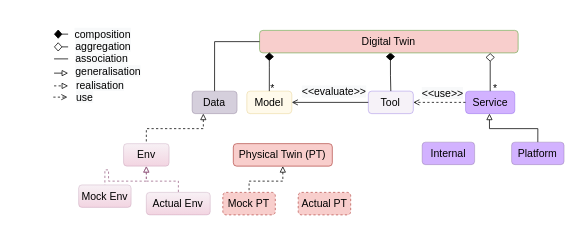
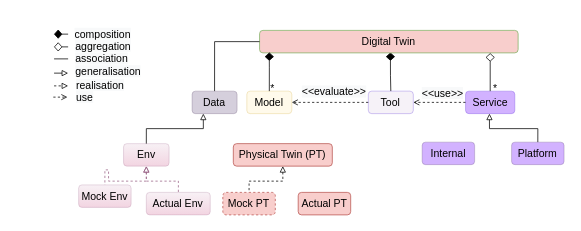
  <mxCell id="0" />
  <mxCell id="1" parent="0" />
  <mxCell id="2" value="" style="group" parent="1" vertex="1" connectable="0"><mxGeometry x="20" y="20" width="720" height="266" as="geometry" /></mxCell>
  <mxCell id="3" value="&lt;span style=&quot;font-size: 14px&quot;&gt;&lt;font color=&quot;#000000&quot;&gt;Service&lt;/font&gt;&lt;/span&gt;" style="rounded=1;whiteSpace=wrap;html=1;fillColor=#6a00ff;strokeColor=#3700CC;fontColor=#ffffff;opacity=30;" parent="2" vertex="1"><mxGeometry x="599.88" y="101" width="65.75" height="30" as="geometry" /></mxCell>
  <mxCell id="4" value="&lt;div style=&quot;text-align: center&quot;&gt;&lt;span&gt;&lt;font face=&quot;helvetica&quot;&gt;*&lt;/font&gt;&lt;/span&gt;&lt;/div&gt;" style="text;whiteSpace=wrap;html=1;fontSize=14;fontColor=#000000;" parent="2" vertex="1"><mxGeometry x="634.75" y="83" width="9.5" height="10" as="geometry" /></mxCell>
  <mxCell id="5" value="" style="rhombus;whiteSpace=wrap;html=1;fillColor=#000000;" parent="2" vertex="1"><mxGeometry x="494.25" y="50" width="11" height="10" as="geometry" /></mxCell>
  <mxCell id="6" style="edgeStyle=orthogonalEdgeStyle;rounded=0;orthogonalLoop=1;jettySize=auto;html=1;entryX=0.5;entryY=0;entryDx=0;entryDy=0;fontSize=14;fontColor=#000000;startArrow=none;startFill=0;endArrow=none;endFill=0;exitX=0.5;exitY=1;exitDx=0;exitDy=0;" parent="2" source="5" target="12" edge="1"><mxGeometry relative="1" as="geometry"><mxPoint x="499.25" y="60" as="sourcePoint" /></mxGeometry></mxCell>
  <mxCell id="7" value="&lt;font style=&quot;font-size: 14px&quot;&gt;Digital Twin&lt;/font&gt;" style="rounded=1;whiteSpace=wrap;html=1;fillColor=#f8cecc;strokeColor=#82b366;" parent="2" vertex="1"><mxGeometry x="325.25" y="20" width="344.75" height="30" as="geometry" /></mxCell>
  <mxCell id="8" style="edgeStyle=orthogonalEdgeStyle;rounded=0;orthogonalLoop=1;jettySize=auto;html=1;exitX=0.5;exitY=0;exitDx=0;exitDy=0;entryX=0;entryY=0.5;entryDx=0;entryDy=0;fontSize=14;fontColor=#000000;endArrow=none;endFill=0;" parent="2" source="9" target="7" edge="1"><mxGeometry relative="1" as="geometry"><Array as="points"><mxPoint x="265.25" y="35" /></Array></mxGeometry></mxCell>
  <mxCell id="9" value="&lt;font style=&quot;font-size: 14px&quot;&gt;Data&lt;/font&gt;" style="rounded=1;whiteSpace=wrap;html=1;fillColor=#76608a;strokeColor=#432D57;fontColor=#000000;opacity=30;" parent="2" vertex="1"><mxGeometry x="235.25" y="101" width="60" height="30" as="geometry" /></mxCell>
  <mxCell id="10" value="&lt;span style=&quot;font-size: 14px&quot;&gt;&lt;font color=&quot;#000000&quot;&gt;Model&lt;/font&gt;&lt;/span&gt;" style="rounded=1;whiteSpace=wrap;html=1;fillColor=#fff2cc;strokeColor=#d6b656;opacity=40;" parent="2" vertex="1"><mxGeometry x="308.25" y="101" width="60" height="30" as="geometry" /></mxCell>
- <mxCell id="11" style="edgeStyle=orthogonalEdgeStyle;rounded=0;orthogonalLoop=1;jettySize=auto;html=1;exitX=0;exitY=0.5;exitDx=0;exitDy=0;entryX=1;entryY=0.5;entryDx=0;entryDy=0;fontSize=14;fontColor=#000000;endArrow=open;endFill=0;dashed=0;" parent="2" source="12" target="10" edge="1"><mxGeometry relative="1" as="geometry" /></mxCell>
+ <mxCell id="11" style="edgeStyle=orthogonalEdgeStyle;rounded=0;orthogonalLoop=1;jettySize=auto;html=1;exitX=0;exitY=0.5;exitDx=0;exitDy=0;entryX=1;entryY=0.5;entryDx=0;entryDy=0;fontSize=14;fontColor=#000000;endArrow=open;endFill=0;dashed=1;" parent="2" source="12" target="10" edge="1"><mxGeometry relative="1" as="geometry" /></mxCell>
  <mxCell id="12" value="&lt;span style=&quot;font-size: 14px&quot;&gt;&lt;font color=&quot;#000000&quot;&gt;Tool&lt;/font&gt;&lt;/span&gt;" style="rounded=1;whiteSpace=wrap;html=1;fillColor=#E1D5E7;strokeColor=#3700CC;fontColor=#ffffff;opacity=30;" parent="2" vertex="1"><mxGeometry x="470.25" y="101" width="60" height="30" as="geometry" /></mxCell>
  <mxCell id="13" style="edgeStyle=orthogonalEdgeStyle;rounded=0;orthogonalLoop=1;jettySize=auto;html=1;exitX=0;exitY=0.5;exitDx=0;exitDy=0;entryX=1;entryY=0.5;entryDx=0;entryDy=0;endArrow=open;endFill=0;dashed=1;" parent="2" source="3" target="12" edge="1"><mxGeometry relative="1" as="geometry"><mxPoint x="559.25" y="116" as="targetPoint" /></mxGeometry></mxCell>
  <mxCell id="14" style="edgeStyle=orthogonalEdgeStyle;rounded=0;orthogonalLoop=1;jettySize=auto;html=1;exitX=0.5;exitY=0;exitDx=0;exitDy=0;entryX=0.5;entryY=1;entryDx=0;entryDy=0;fontSize=14;fontColor=#000000;endArrow=none;endFill=0;" parent="2" source="10" target="16" edge="1"><mxGeometry relative="1" as="geometry"><mxPoint x="338.25" y="100" as="sourcePoint" /><Array as="points"><mxPoint x="338.25" y="70" /><mxPoint x="338.25" y="70" /></Array></mxGeometry></mxCell>
  <mxCell id="15" value="&lt;font style=&quot;font-size: 14px&quot; color=&quot;#000000&quot;&gt;Physical Twin (PT)&lt;/font&gt;" style="rounded=1;whiteSpace=wrap;html=1;fillColor=#f8cecc;strokeColor=#b85450;" parent="2" vertex="1"><mxGeometry x="290.25" y="171" width="132" height="30" as="geometry" /></mxCell>
  <mxCell id="16" value="" style="rhombus;whiteSpace=wrap;html=1;fillColor=#000000;" parent="2" vertex="1"><mxGeometry x="332.75" y="50" width="11" height="10" as="geometry" /></mxCell>
  <mxCell id="17" value="&lt;font style=&quot;font-size: 14px&quot; color=&quot;#000000&quot;&gt;Mock PT&lt;/font&gt;" style="rounded=1;whiteSpace=wrap;html=1;fillColor=#f8cecc;strokeColor=#b85450;dashed=1;" parent="2" vertex="1"><mxGeometry x="276.25" y="236" width="70" height="30" as="geometry" /></mxCell>
  <mxCell id="18" style="edgeStyle=orthogonalEdgeStyle;rounded=0;orthogonalLoop=1;jettySize=auto;html=1;exitX=0.5;exitY=1;exitDx=0;exitDy=0;entryX=0.5;entryY=0;entryDx=0;entryDy=0;fontSize=14;fontColor=#000000;startArrow=block;startFill=0;endArrow=none;endFill=0;dashed=1;" parent="2" source="15" target="17" edge="1"><mxGeometry relative="1" as="geometry" /></mxCell>
  <mxCell id="19" value="&lt;span style=&quot;color: rgb(0 , 0 , 0) ; font-family: &amp;#34;helvetica&amp;#34; ; font-size: 14px ; font-style: normal ; font-weight: 400 ; letter-spacing: normal ; text-align: center ; text-indent: 0px ; text-transform: none ; word-spacing: 0px ; background-color: rgb(248 , 249 , 250) ; display: inline ; float: none&quot;&gt;&amp;lt;&amp;lt;evaluate&amp;gt;&amp;gt;&lt;/span&gt;" style="text;whiteSpace=wrap;html=1;fontSize=14;fontColor=#000000;" parent="2" vertex="1"><mxGeometry x="380" y="87" width="70" height="30" as="geometry" /></mxCell>
  <mxCell id="20" value="&lt;div style=&quot;text-align: center&quot;&gt;&lt;span&gt;&lt;font face=&quot;helvetica&quot;&gt;*&lt;/font&gt;&lt;/span&gt;&lt;/div&gt;" style="text;whiteSpace=wrap;html=1;fontSize=14;fontColor=#000000;" parent="2" vertex="1"><mxGeometry x="337.75" y="83" width="9.5" height="10" as="geometry" /></mxCell>
- <mxCell id="21" value="&lt;font style=&quot;font-size: 14px&quot; color=&quot;#000000&quot;&gt;Actual PT&lt;/font&gt;" style="rounded=1;whiteSpace=wrap;html=1;fillColor=#f8cecc;strokeColor=#b85450;dashed=1;" parent="2" vertex="1"><mxGeometry x="376.75" y="236" width="70" height="30" as="geometry" /></mxCell>
+ <mxCell id="21" value="&lt;font style=&quot;font-size: 14px&quot; color=&quot;#000000&quot;&gt;Actual PT&lt;/font&gt;" style="rounded=1;whiteSpace=wrap;html=1;fillColor=#f8cecc;strokeColor=#b85450;" parent="2" vertex="1"><mxGeometry x="376.75" y="236" width="70" height="30" as="geometry" /></mxCell>
  <mxCell id="22" value="&lt;font style=&quot;font-size: 14px&quot; color=&quot;#000000&quot;&gt;Env&lt;/font&gt;" style="rounded=1;whiteSpace=wrap;html=1;fillColor=#e6d0de;strokeColor=#996185;opacity=30;gradientColor=#d5739d;" parent="2" vertex="1"><mxGeometry x="143.88" y="171" width="60.75" height="30" as="geometry" /></mxCell>
- <mxCell id="23" style="edgeStyle=orthogonalEdgeStyle;rounded=0;orthogonalLoop=1;jettySize=auto;html=1;exitX=0.25;exitY=1;exitDx=0;exitDy=0;entryX=0.5;entryY=0;entryDx=0;entryDy=0;startArrow=block;startFill=0;endArrow=none;endFill=0;dashed=1;" parent="2" source="9" target="22" edge="1"><mxGeometry relative="1" as="geometry" /></mxCell>
+ <mxCell id="23" style="edgeStyle=orthogonalEdgeStyle;rounded=0;orthogonalLoop=1;jettySize=auto;html=1;exitX=0.25;exitY=1;exitDx=0;exitDy=0;entryX=0.5;entryY=0;entryDx=0;entryDy=0;startArrow=block;startFill=0;endArrow=none;endFill=0;" parent="2" source="9" target="22" edge="1"><mxGeometry relative="1" as="geometry" /></mxCell>
  <mxCell id="24" value="&lt;font style=&quot;font-size: 14px&quot; color=&quot;#000000&quot;&gt;Mock Env&lt;/font&gt;" style="rounded=1;whiteSpace=wrap;html=1;fillColor=#e6d0de;strokeColor=#996185;opacity=30;gradientColor=#d5739d;" parent="2" vertex="1"><mxGeometry x="84" y="226" width="70" height="30" as="geometry" /></mxCell>
  <mxCell id="25" style="edgeStyle=orthogonalEdgeStyle;rounded=0;orthogonalLoop=1;jettySize=auto;html=1;exitX=0.5;exitY=1;exitDx=0;exitDy=0;entryX=0.5;entryY=0;entryDx=0;entryDy=0;fontSize=14;fontColor=#000000;startArrow=block;startFill=0;endArrow=none;endFill=0;fillColor=#e6d0de;strokeColor=#996185;gradientColor=#d5739d;dashed=1;" parent="2" source="22" target="24" edge="1"><mxGeometry relative="1" as="geometry" /></mxCell>
  <mxCell id="26" value="&lt;font style=&quot;font-size: 14px&quot; color=&quot;#000000&quot;&gt;Actual Env&lt;/font&gt;" style="rounded=1;whiteSpace=wrap;html=1;fillColor=#e6d0de;strokeColor=#996185;opacity=30;gradientColor=#d5739d;" parent="2" vertex="1"><mxGeometry x="174.25" y="236" width="85.25" height="30" as="geometry" /></mxCell>
  <mxCell id="27" style="edgeStyle=orthogonalEdgeStyle;rounded=0;orthogonalLoop=1;jettySize=auto;html=1;exitX=0.5;exitY=1;exitDx=0;exitDy=0;fontSize=14;fontColor=#000000;startArrow=block;startFill=0;endArrow=none;endFill=0;fillColor=#e6d0de;strokeColor=#996185;gradientColor=#d5739d;dashed=1;" parent="2" source="22" target="26" edge="1"><mxGeometry relative="1" as="geometry" /></mxCell>
  <mxCell id="28" value="" style="rhombus;whiteSpace=wrap;html=1;" parent="2" vertex="1"><mxGeometry x="627.25" y="51" width="11" height="10" as="geometry" /></mxCell>
  <mxCell id="29" style="edgeStyle=orthogonalEdgeStyle;rounded=0;orthogonalLoop=1;jettySize=auto;html=1;entryX=0.5;entryY=0;entryDx=0;entryDy=0;fontSize=14;fontColor=#000000;startArrow=none;startFill=0;endArrow=none;endFill=0;exitX=0.5;exitY=1;exitDx=0;exitDy=0;" parent="2" source="28" target="3" edge="1"><mxGeometry relative="1" as="geometry"><mxPoint x="340.25" y="-7981" as="sourcePoint" /></mxGeometry></mxCell>
  <mxCell id="30" value="&lt;font color=&quot;#000000&quot;&gt;&lt;span style=&quot;font-size: 14px&quot;&gt;Internal&lt;/span&gt;&lt;/font&gt;" style="rounded=1;whiteSpace=wrap;html=1;fillColor=#6A00FF;strokeColor=#432D57;fontColor=#ffffff;opacity=30;" parent="2" vertex="1"><mxGeometry x="542" y="169" width="70" height="30" as="geometry" /></mxCell>
  <mxCell id="31" style="edgeStyle=orthogonalEdgeStyle;rounded=0;orthogonalLoop=1;jettySize=auto;html=1;exitX=0.5;exitY=0;exitDx=0;exitDy=0;entryX=0.5;entryY=1;entryDx=0;entryDy=0;endArrow=block;endFill=0;" parent="2" source="32" edge="1"><mxGeometry relative="1" as="geometry"><mxPoint x="631.755" y="131" as="targetPoint" /><Array as="points"><mxPoint x="697" y="151" /><mxPoint x="632" y="151" /></Array></mxGeometry></mxCell>
  <mxCell id="32" value="&lt;font color=&quot;#000000&quot;&gt;&lt;span style=&quot;font-size: 14px&quot;&gt;Platform&lt;/span&gt;&lt;/font&gt;" style="rounded=1;whiteSpace=wrap;html=1;fillColor=#6A00FF;strokeColor=#432D57;fontColor=#ffffff;opacity=30;" parent="2" vertex="1"><mxGeometry x="661.25" y="169" width="70" height="30" as="geometry" /></mxCell>
  <mxCell id="33" value="&lt;span style=&quot;color: rgb(0 , 0 , 0) ; font-family: &amp;#34;helvetica&amp;#34; ; font-size: 14px ; font-style: normal ; font-weight: 400 ; letter-spacing: normal ; text-align: center ; text-indent: 0px ; text-transform: none ; word-spacing: 0px ; background-color: rgb(248 , 249 , 250) ; display: inline ; float: none&quot;&gt;&amp;lt;&amp;lt;use&amp;gt;&amp;gt;&lt;/span&gt;" style="text;whiteSpace=wrap;html=1;fontSize=14;fontColor=#000000;" parent="2" vertex="1"><mxGeometry x="540" y="89" width="70" height="30" as="geometry" /></mxCell>
  <mxCell id="34" value="" style="group" parent="1" vertex="1" connectable="0"><mxGeometry x="70.25" y="30" width="118.75" height="114" as="geometry" /></mxCell>
  <mxCell id="35" style="edgeStyle=orthogonalEdgeStyle;rounded=0;orthogonalLoop=1;jettySize=auto;html=1;exitX=0.5;exitY=1;exitDx=0;exitDy=0;endArrow=none;endFill=0;" parent="34" edge="1"><mxGeometry relative="1" as="geometry"><mxPoint x="19.75" y="48" as="targetPoint" /><mxPoint x="1" y="48" as="sourcePoint" /></mxGeometry></mxCell>
  <mxCell id="36" style="edgeStyle=orthogonalEdgeStyle;rounded=0;orthogonalLoop=1;jettySize=auto;html=1;exitX=0.5;exitY=1;exitDx=0;exitDy=0;endArrow=none;endFill=0;" parent="34" source="37" edge="1"><mxGeometry relative="1" as="geometry"><mxPoint x="19.75" y="32" as="targetPoint" /></mxGeometry></mxCell>
  <mxCell id="37" value="" style="rhombus;whiteSpace=wrap;html=1;fillColor=none;rotation=-90;" parent="34" vertex="1"><mxGeometry x="1" y="27" width="11" height="10" as="geometry" /></mxCell>
  <mxCell id="38" style="edgeStyle=orthogonalEdgeStyle;rounded=0;orthogonalLoop=1;jettySize=auto;html=1;exitX=0.5;exitY=1;exitDx=0;exitDy=0;endArrow=none;endFill=0;" parent="34" source="39" edge="1"><mxGeometry relative="1" as="geometry"><mxPoint x="19.75" y="15" as="targetPoint" /></mxGeometry></mxCell>
  <mxCell id="39" value="" style="rhombus;whiteSpace=wrap;html=1;fillColor=#000000;rotation=-90;" parent="34" vertex="1"><mxGeometry x="1" y="10" width="11" height="10" as="geometry" /></mxCell>
  <mxCell id="40" style="edgeStyle=orthogonalEdgeStyle;rounded=0;orthogonalLoop=1;jettySize=auto;html=1;exitX=0.5;exitY=1;exitDx=0;exitDy=0;endArrow=block;endFill=0;" parent="34" edge="1"><mxGeometry relative="1" as="geometry"><mxPoint x="19.75" y="67" as="targetPoint" /><mxPoint x="1" y="67" as="sourcePoint" /></mxGeometry></mxCell>
  <mxCell id="41" style="edgeStyle=orthogonalEdgeStyle;rounded=0;orthogonalLoop=1;jettySize=auto;html=1;exitX=0.5;exitY=1;exitDx=0;exitDy=0;endArrow=open;endFill=0;dashed=1;" parent="34" edge="1"><mxGeometry relative="1" as="geometry"><mxPoint x="18.75" y="99" as="targetPoint" /><mxPoint y="99" as="sourcePoint" /></mxGeometry></mxCell>
  <mxCell id="42" style="edgeStyle=orthogonalEdgeStyle;rounded=0;orthogonalLoop=1;jettySize=auto;html=1;exitX=0.5;exitY=1;exitDx=0;exitDy=0;endArrow=block;endFill=0;dashed=1;" parent="34" edge="1"><mxGeometry relative="1" as="geometry"><mxPoint x="19.75" y="84" as="targetPoint" /><mxPoint x="1" y="84" as="sourcePoint" /></mxGeometry></mxCell>
  <mxCell id="43" value="&lt;span style=&quot;color: rgb(0 , 0 , 0) ; font-family: &amp;#34;helvetica&amp;#34; ; font-size: 14px ; font-style: normal ; font-weight: 400 ; letter-spacing: normal ; text-align: center ; text-indent: 0px ; text-transform: none ; word-spacing: 0px ; background-color: rgb(248 , 249 , 250) ; display: inline ; float: none&quot;&gt;composition&lt;/span&gt;" style="text;whiteSpace=wrap;html=1;" parent="34" vertex="1"><mxGeometry x="26.75" width="90" height="30" as="geometry" /></mxCell>
  <mxCell id="44" value="&lt;span style=&quot;color: rgb(0 , 0 , 0) ; font-family: &amp;#34;helvetica&amp;#34; ; font-size: 14px ; font-style: normal ; font-weight: 400 ; letter-spacing: normal ; text-align: center ; text-indent: 0px ; text-transform: none ; word-spacing: 0px ; background-color: rgb(248 , 249 , 250) ; display: inline ; float: none&quot;&gt;aggregation&lt;/span&gt;" style="text;whiteSpace=wrap;html=1;" parent="34" vertex="1"><mxGeometry x="27.75" y="16" width="90" height="30" as="geometry" /></mxCell>
  <mxCell id="45" value="&lt;span style=&quot;color: rgb(0 , 0 , 0) ; font-family: &amp;#34;helvetica&amp;#34; ; font-size: 14px ; font-style: normal ; font-weight: 400 ; letter-spacing: normal ; text-align: center ; text-indent: 0px ; text-transform: none ; word-spacing: 0px ; background-color: rgb(248 , 249 , 250) ; display: inline ; float: none&quot;&gt;association&lt;/span&gt;" style="text;whiteSpace=wrap;html=1;" parent="34" vertex="1"><mxGeometry x="27.75" y="33" width="90" height="30" as="geometry" /></mxCell>
  <mxCell id="46" value="&lt;span style=&quot;color: rgb(0 , 0 , 0) ; font-family: &amp;#34;helvetica&amp;#34; ; font-size: 14px ; font-style: normal ; font-weight: 400 ; letter-spacing: normal ; text-align: center ; text-indent: 0px ; text-transform: none ; word-spacing: 0px ; background-color: rgb(248 , 249 , 250) ; display: inline ; float: none&quot;&gt;generalisation&lt;/span&gt;" style="text;whiteSpace=wrap;html=1;" parent="34" vertex="1"><mxGeometry x="27.75" y="50" width="90" height="30" as="geometry" /></mxCell>
  <mxCell id="47" value="&lt;span style=&quot;color: rgb(0 , 0 , 0) ; font-family: &amp;#34;helvetica&amp;#34; ; font-size: 14px ; font-style: normal ; font-weight: 400 ; letter-spacing: normal ; text-align: center ; text-indent: 0px ; text-transform: none ; word-spacing: 0px ; background-color: rgb(248 , 249 , 250) ; display: inline ; float: none&quot;&gt;realisation&lt;/span&gt;" style="text;whiteSpace=wrap;html=1;" parent="34" vertex="1"><mxGeometry x="28.75" y="68" width="90" height="30" as="geometry" /></mxCell>
  <mxCell id="48" value="&lt;span style=&quot;color: rgb(0 , 0 , 0) ; font-family: &amp;#34;helvetica&amp;#34; ; font-size: 14px ; font-style: normal ; font-weight: 400 ; letter-spacing: normal ; text-align: center ; text-indent: 0px ; text-transform: none ; word-spacing: 0px ; background-color: rgb(248 , 249 , 250) ; display: inline ; float: none&quot;&gt;use&lt;/span&gt;" style="text;whiteSpace=wrap;html=1;" parent="34" vertex="1"><mxGeometry x="28.75" y="84" width="90" height="30" as="geometry" /></mxCell>
